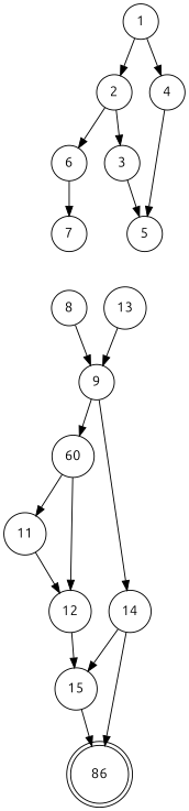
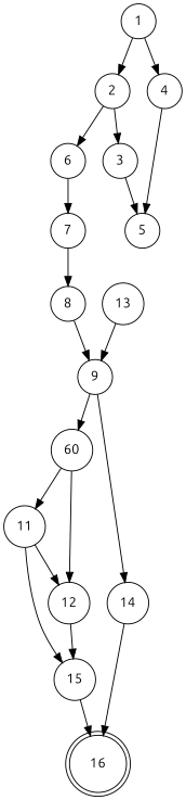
  digraph {
    fontname=Ubuntu
    node [fontname=Ubuntu shape=circle]
    edge [fontname=Ubuntu]
-   16 [shape=doublecircle label=86]
+   16 [shape=doublecircle]
    1
    2
    4
    3
    6
    5
    7
    8
    9
    n11 [label=60]
    14
    11
    12
    15
    13
    1 -> 2
    1 -> 4
    2 -> 3
    2 -> 6
    4 -> 5
    3 -> 5
    6 -> 7
+   7 -> 8
    8 -> 9
    9 -> n11
    9 -> 14
    n11 -> 11
    n11 -> 12
    14 -> 16
-   14 -> 15
+   11 -> 15
    11 -> 12
    12 -> 15
    15 -> 16
    13 -> 9
  }
